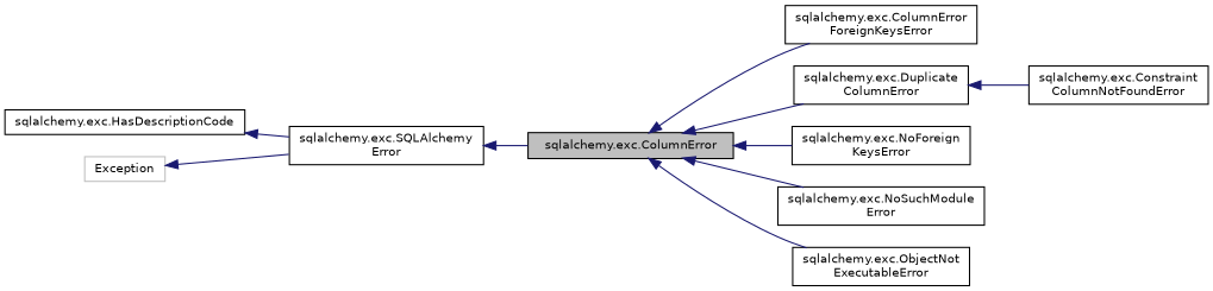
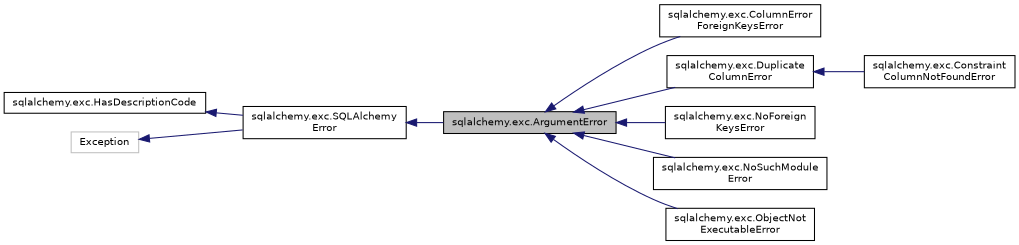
  digraph {
    rankdir=LR
    node [color=black fillcolor=white fontname=Helvetica fontsize=10 shape=record style=filled]
    edge [color=midnightblue dir=back fontname=Helvetica fontsize=10 labelfontname=Helvetica labelfontsize=10 style=solid]
-   n1 [fillcolor=grey75 fontcolor=black height=0.2 label="sqlalchemy.exc.ColumnError" width=0.4]
+   n1 [fillcolor=grey75 fontcolor=black height=0.2 label="sqlalchemy.exc.ArgumentError" width=0.4]
    n2 [height=0.2 label="sqlalchemy.exc.ColumnError\lForeignKeysError" width=0.4]
    n3 [height=0.2 label="sqlalchemy.exc.Duplicate\lColumnError" width=0.4]
    n4 [height=0.2 label="sqlalchemy.exc.NoForeign\lKeysError" width=0.4]
    n5 [height=0.2 label="sqlalchemy.exc.NoSuchModule\lError" width=0.4]
    n6 [height=0.2 label="sqlalchemy.exc.ObjectNot\lExecutableError" width=0.4]
    n7 [height=0.2 label="sqlalchemy.exc.Constraint\lColumnNotFoundError" width=0.4]
    n8 [height=0.2 label="sqlalchemy.exc.SQLAlchemy\lError" width=0.4]
    n9 [height=0.2 label="sqlalchemy.exc.HasDescriptionCode" width=0.4]
    n10 [color=grey75 height=0.2 label=Exception width=0.4]
    n1 -> n2
    n1 -> n3
    n1 -> n4
    n1 -> n5
    n1 -> n6
    n3 -> n7
    n8 -> n1
    n9 -> n8
    n10 -> n8
  }
